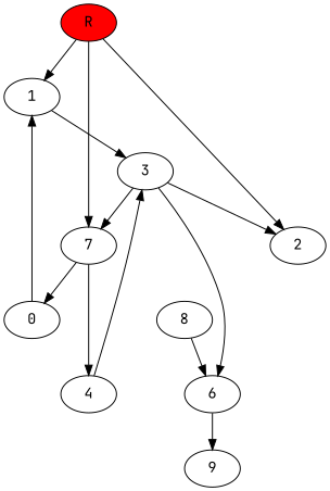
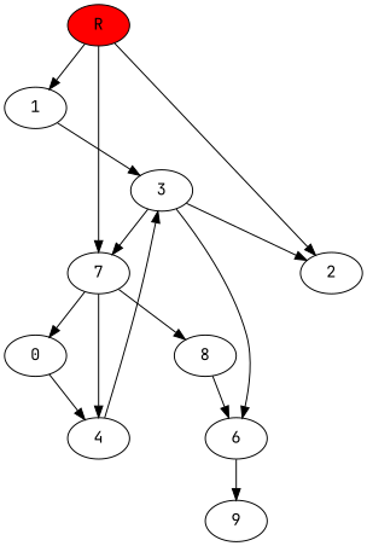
  digraph {
    fontname="JetBrains Mono"
    node [fontname="JetBrains Mono"]
    edge [fontname="JetBrains Mono"]
    1
    3
    2
    6
    7
    9
    4
    n8 [label=0]
    8
    R [fillcolor="#ff0000" style=filled]
    1 -> 3
    3 -> 2
    3 -> 6
    3 -> 7
    6 -> 9
    7 -> 4
    7 -> n8
+   7 -> 8
    4 -> 3
-   n8 -> 1
+   n8 -> 4
    8 -> 6
    R -> 1
    R -> 2
    R -> 7
  }
